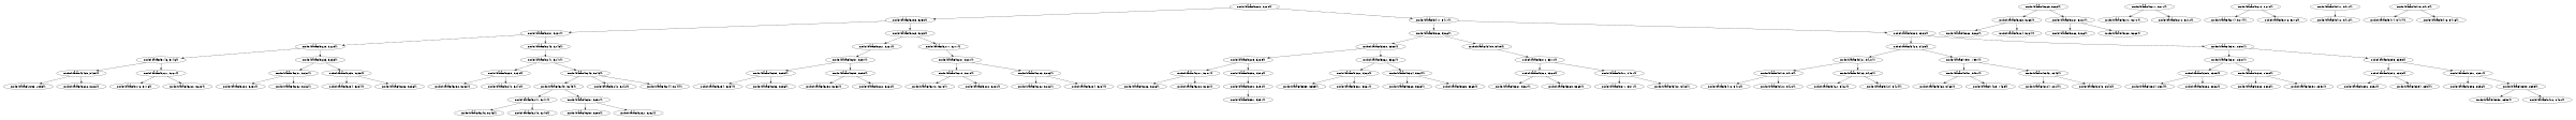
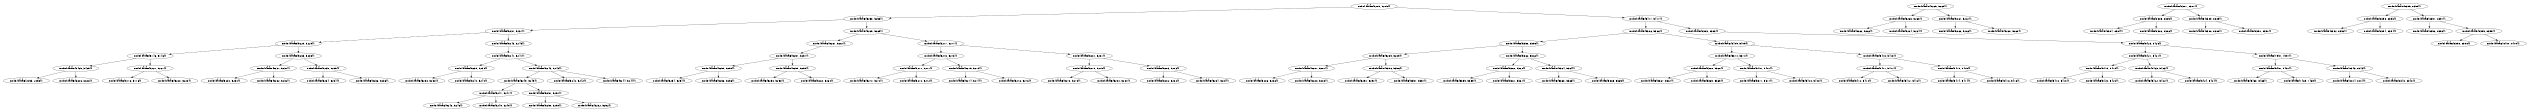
  digraph {
    n1 [label="Node{data=[5285, 5285]}"]
    n2 [label="Node{data=[5253, 5253]}"]
    n3 [label="Node{data=[5417, 5417]}"]
    n4 [label="Node{data=[5237, 5237]}"]
    n5 [label="Node{data=[5269, 5269]}"]
    n6 [label="Node{data=[5366, 5366]}"]
    n7 [label="Node{data=[8383, 8383]}"]
    n8 [label="Node{data=[5229, 5229]}"]
    n9 [label="Node{data=[5245, 5245]}"]
    n10 [label="Node{data=[5261, 5261]}"]
    n11 [label="Node{data=[5277, 5277]}"]
    n12 [label="Node{data=[5146, 5146]}"]
    n13 [label="Node{data=[5233, 5233]}"]
    n14 [label="Node{data=[5241, 5241]}"]
    n15 [label="Node{data=[3429, 3429]}"]
    n16 [label="Node{data=[5227, 5227]}"]
    n17 [label="Node{data=[5231, 5231]}"]
    n18 [label="Node{data=[5235, 5235]}"]
    n19 [label="Node{data=[2053, 2053]}"]
    n20 [label="Node{data=[3606, 3606]}"]
    n21 [label="Node{data=[5176, 5176]}"]
    n22 [label="Node{data=[5228, 5228]}"]
    n23 [label="Node{data=[5230, 5230]}"]
    n24 [label="Node{data=[5232, 5232]}"]
    n25 [label="Node{data=[5234, 5234]}"]
    n26 [label="Node{data=[5236, 5236]}"]
    n27 [label="Node{data=[5239, 5239]}"]
    n28 [label="Node{data=[5243, 5243]}"]
    n29 [label="Node{data=[5249, 5249]}"]
    n30 [label="Node{data=[5247, 5247]}"]
    n31 [label="Node{data=[5251, 5251]}"]
    n32 [label="Node{data=[5238, 5238]}"]
    n33 [label="Node{data=[5240, 5240]}"]
    n34 [label="Node{data=[5242, 5242]}"]
    n35 [label="Node{data=[5244, 5244]}"]
    n36 [label="Node{data=[5246, 5246]}"]
    n37 [label="Node{data=[5248, 5248]}"]
    n38 [label="Node{data=[5250, 5250]}"]
    n39 [label="Node{data=[5252, 5252]}"]
    n40 [label="Node{data=[5257, 5257]}"]
+   n41 [label="Node{data=[5273, 5273]}"]
    n42 [label="Node{data=[5281, 5281]}"]
    n43 [label="Node{data=[5255, 5255]}"]
    n44 [label="Node{data=[5259, 5259]}"]
    n45 [label="Node{data=[5265, 5265]}"]
    n46 [label="Node{data=[5263, 5263]}"]
    n47 [label="Node{data=[5267, 5267]}"]
    n48 [label="Node{data=[5254, 5254]}"]
    n49 [label="Node{data=[5256, 5256]}"]
    n50 [label="Node{data=[5258, 5258]}"]
    n51 [label="Node{data=[5260, 5260]}"]
    n52 [label="Node{data=[5262, 5262]}"]
    n53 [label="Node{data=[5264, 5264]}"]
    n54 [label="Node{data=[5266, 5266]}"]
    n55 [label="Node{data=[5268, 5268]}"]
    n56 [label="Node{data=[5271, 5271]}"]
    n57 [label="Node{data=[5275, 5275]}"]
    n58 [label="Node{data=[5279, 5279]}"]
    n59 [label="Node{data=[5283, 5283]}"]
    n60 [label="Node{data=[5270, 5270]}"]
    n61 [label="Node{data=[5272, 5272]}"]
    n62 [label="Node{data=[5274, 5274]}"]
    n63 [label="Node{data=[5276, 5276]}"]
    n64 [label="Node{data=[5278, 5278]}"]
    n65 [label="Node{data=[5280, 5280]}"]
    n66 [label="Node{data=[5282, 5282]}"]
    n67 [label="Node{data=[5284, 5284]}"]
    n68 [label="Node{data=[5358, 5358]}"]
    n69 [label="Node{data=[5409, 5409]}"]
    n70 [label="Node{data=[5425, 5425]}"]
-   n71 [label="Node{data=[8391, 8391]}"]
    n72 [label="Node{data=[5289, 5289]}"]
    n73 [label="Node{data=[5362, 5362]}"]
    n74 [label="Node{data=[5370, 5370]}"]
+   n75 [label="Node{data=[5413, 5413]}"]
    n76 [label="Node{data=[5287, 5287]}"]
    n77 [label="Node{data=[5356, 5356]}"]
    n78 [label="Node{data=[5360, 5360]}"]
    n79 [label="Node{data=[5364, 5364]}"]
    n80 [label="Node{data=[5286, 5286]}"]
    n81 [label="Node{data=[5288, 5288]}"]
    n82 [label="Node{data=[5290, 5290]}"]
    n83 [label="Node{data=[5357, 5357]}"]
    n84 [label="Node{data=[5359, 5359]}"]
    n85 [label="Node{data=[5361, 5361]}"]
    n86 [label="Node{data=[5363, 5363]}"]
    n87 [label="Node{data=[5365, 5365]}"]
    n88 [label="Node{data=[5368, 5368]}"]
    n89 [label="Node{data=[5407, 5407]}"]
    n90 [label="Node{data=[5411, 5411]}"]
    n91 [label="Node{data=[5415, 5415]}"]
    n92 [label="Node{data=[5367, 5367]}"]
    n93 [label="Node{data=[5369, 5369]}"]
    n94 [label="Node{data=[5371, 5371]}"]
    n95 [label="Node{data=[5408, 5408]}"]
+   n96 [label="Node{data=[5410, 5410]}"]
    n97 [label="Node{data=[5412, 5412]}"]
    n98 [label="Node{data=[5414, 5414]}"]
    n99 [label="Node{data=[5416, 5416]}"]
    n100 [label="Node{data=[5421, 5421]}"]
    n101 [label="Node{data=[7997, 7997]}"]
    n102 [label="Node{data=[8387, 8387]}"]
    n103 [label="Node{data=[8395, 8395]}"]
    n104 [label="Node{data=[5419, 5419]}"]
    n105 [label="Node{data=[5423, 5423]}"]
    n106 [label="Node{data=[5497, 5497]}"]
    n107 [label="Node{data=[8343, 8343]}"]
    n108 [label="Node{data=[5418, 5418]}"]
    n109 [label="Node{data=[5420, 5420]}"]
    n110 [label="Node{data=[5422, 5422]}"]
    n111 [label="Node{data=[5424, 5424]}"]
    n112 [label="Node{data=[5463, 5463]}"]
    n113 [label="Node{data=[7469, 7469]}"]
    n114 [label="Node{data=[8004, 8004]}"]
    n115 [label="Node{data=[8348, 8348]}"]
    n116 [label="Node{data=[8385, 8385]}"]
    n117 [label="Node{data=[8389, 8389]}"]
    n118 [label="Node{data=[8393, 8393]}"]
    n119 [label="Node{data=[8397, 8397]}"]
    n120 [label="Node{data=[8384, 8384]}"]
    n121 [label="Node{data=[8386, 8386]}"]
    n122 [label="Node{data=[8388, 8388]}"]
    n123 [label="Node{data=[8390, 8390]}"]
    n124 [label="Node{data=[8392, 8392]}"]
    n125 [label="Node{data=[8394, 8394]}"]
    n126 [label="Node{data=[8396, 8396]}"]
    n127 [label="Node{data=[8399, 8399]}"]
    n128 [label="Node{data=[8398, 8398]}"]
    n129 [label="Node{data=[8400, 8400]}"]
    n1 -> n2
    n1 -> n3
    n2 -> n4
    n2 -> n5
    n3 -> n6
    n3 -> n7
    n4 -> n8
    n4 -> n9
    n5 -> n10
    n5 -> n11
    n6 -> n68
    n6 -> n69
    n7 -> n70
-   n7 -> n71
    n8 -> n12
    n8 -> n13
    n9 -> n14
    n10 -> n40
+   n11 -> n41
    n11 -> n42
    n12 -> n15
    n12 -> n16
    n13 -> n17
    n13 -> n18
    n14 -> n27
    n14 -> n28
    n15 -> n19
    n15 -> n20
    n16 -> n21
    n16 -> n22
    n17 -> n23
    n17 -> n24
    n18 -> n25
    n18 -> n26
    n27 -> n32
    n27 -> n33
    n28 -> n29
    n28 -> n34
    n28 -> n35
    n29 -> n30
    n29 -> n31
    n30 -> n36
    n30 -> n37
    n31 -> n38
    n31 -> n39
    n40 -> n43
    n40 -> n44
+   n41 -> n56
+   n41 -> n57
    n42 -> n58
    n42 -> n59
    n43 -> n48
    n43 -> n49
    n44 -> n50
    n44 -> n51
    n45 -> n46
    n45 -> n47
    n46 -> n52
    n46 -> n53
    n47 -> n54
    n47 -> n55
    n56 -> n60
    n56 -> n61
    n57 -> n62
    n57 -> n63
    n58 -> n64
    n58 -> n65
    n59 -> n66
    n59 -> n67
    n68 -> n72
    n68 -> n73
    n69 -> n74
+   n69 -> n75
    n70 -> n100
    n70 -> n101
-   n71 -> n102
-   n71 -> n103
    n72 -> n76
    n72 -> n77
    n73 -> n78
    n73 -> n79
    n74 -> n88
    n74 -> n89
+   n75 -> n90
+   n75 -> n91
    n76 -> n80
    n76 -> n81
    n77 -> n82
-   n82 -> n83
+   n77 -> n83
    n78 -> n84
    n78 -> n85
    n79 -> n86
    n79 -> n87
    n88 -> n92
    n88 -> n93
    n89 -> n94
    n89 -> n95
+   n90 -> n96
    n90 -> n97
    n91 -> n98
    n91 -> n99
    n100 -> n104
    n100 -> n105
    n101 -> n106
    n101 -> n107
    n102 -> n116
    n102 -> n117
    n103 -> n118
    n103 -> n119
    n104 -> n108
    n104 -> n109
    n105 -> n110
    n105 -> n111
    n106 -> n112
    n106 -> n113
    n107 -> n114
    n107 -> n115
    n116 -> n120
    n116 -> n121
    n117 -> n122
    n117 -> n123
    n118 -> n124
    n118 -> n125
    n119 -> n126
    n119 -> n127
    n127 -> n128
    n127 -> n129
  }
